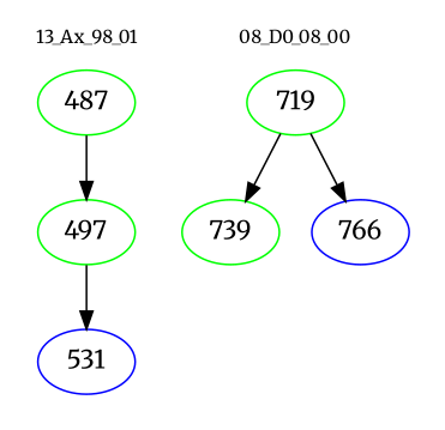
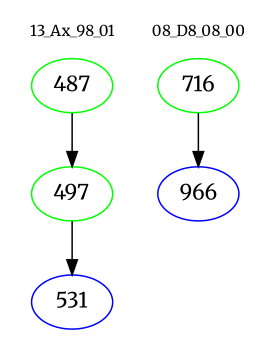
  digraph {
    fontname=Merriweather
    node [color=green fontname=Merriweather]
    edge [color=black fontname=Merriweather]
    n1 [label=497]
    n2 [label=487]
    n3 [color=blue label=531]
-   n4 [label=719]
-   n5 [label=739]
-   n6 [color=blue label=766]
+   n4 [label=716]
+   n6 [color=blue label=966]
    subgraph cluster_1 {
      color=white
      fontsize=10
      label="13_Ax_98_01"
      n1
      n2
      n3
    }
    subgraph cluster_2 {
      color=white
      fontsize=10
-     label="08_D0_08_00"
+     label="08_D8_08_00"
      n4
-     n5
      n6
    }
    n1 -> n3
    n2 -> n1
-   n4 -> n5
    n4 -> n6
  }
